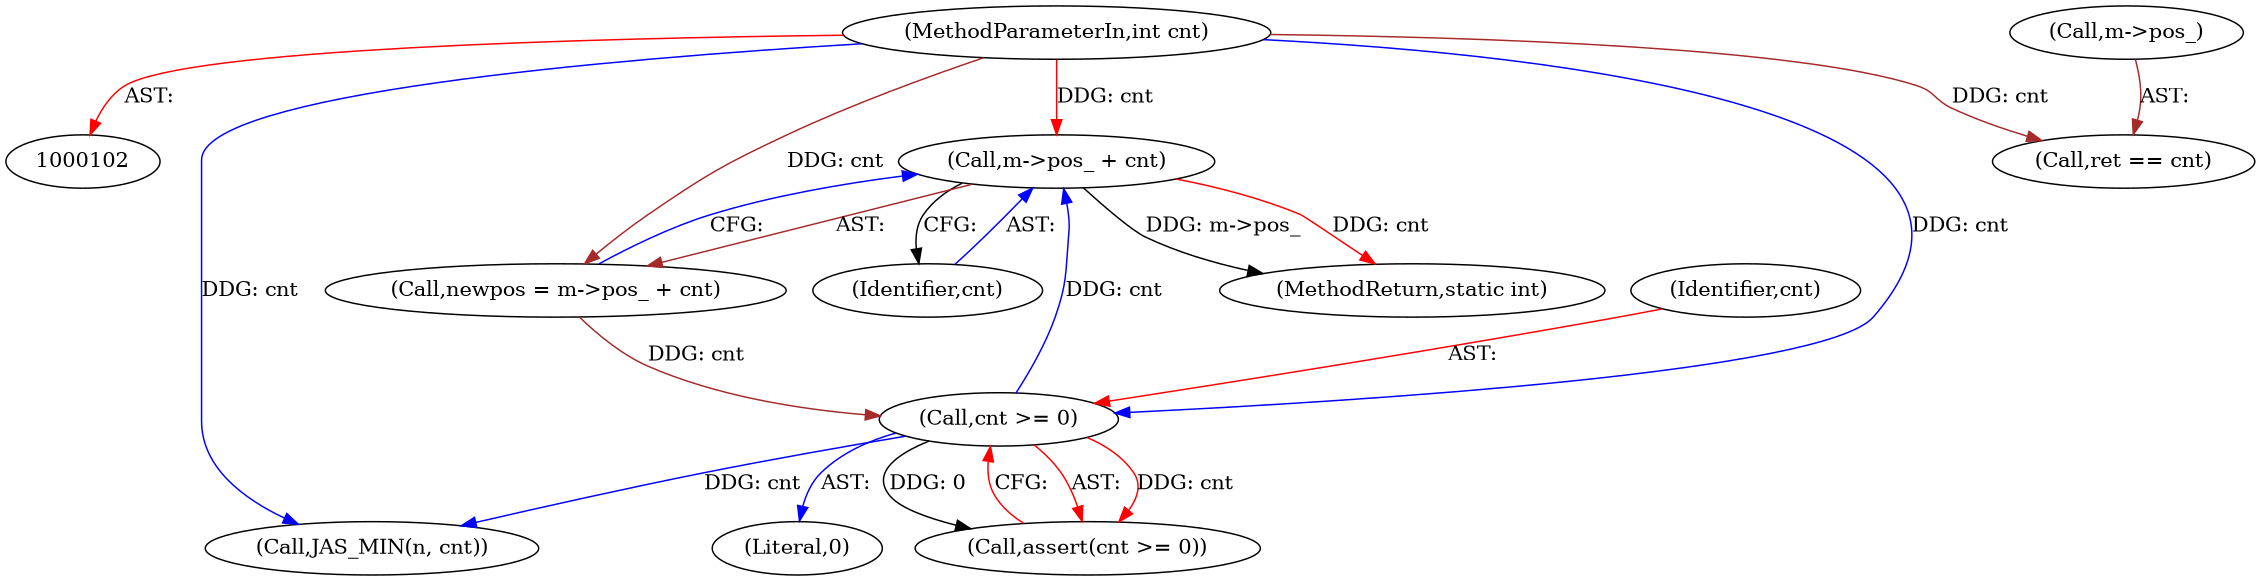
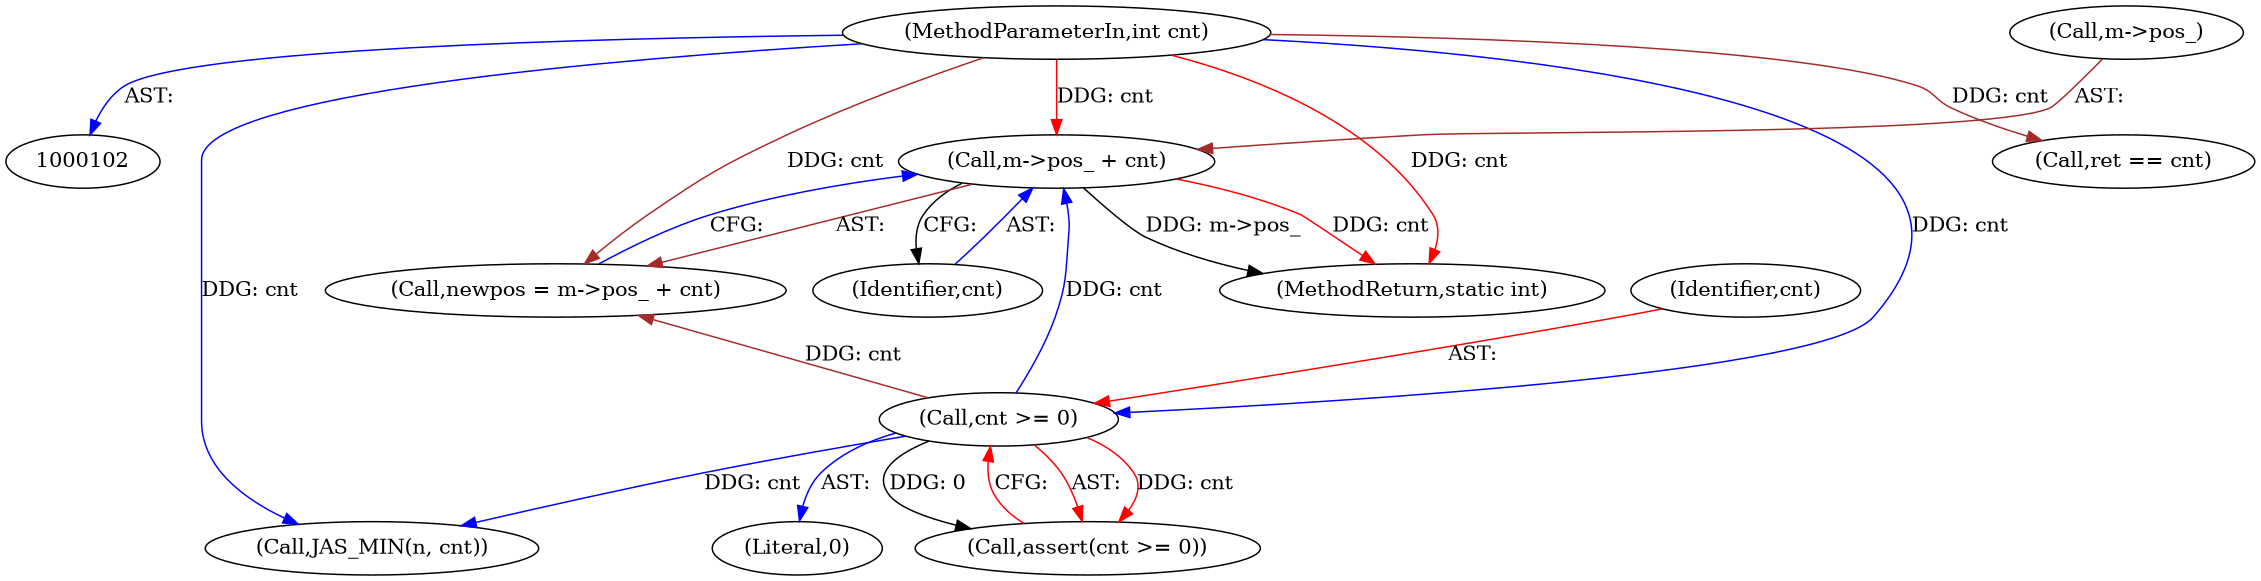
  digraph {
    edge [color=red]
    n1 [label="(Call,m->pos_ + cnt)"]
    n2 [label="(Identifier,cnt)"]
    n3 [label="(Call,newpos = m->pos_ + cnt)"]
    n4 [label="(MethodReturn,static int)"]
    n5 [label="(Call,cnt >= 0)"]
    n6 [label="(Call,JAS_MIN(n, cnt))"]
    n7 [label="(Literal,0)"]
    n8 [label="(Call,assert(cnt >= 0))"]
    n9 [label="(MethodParameterIn,int cnt)"]
    n10 [label="(Call,ret == cnt)"]
    1000102
    n12 [label="(Call,m->pos_)"]
    n13 [label="(Identifier,cnt)"]
    n1 -> n2 [color=black label="CFG: "]
    n1 -> n3 [color=brown label="AST: "]
    n1 -> n4 [color=black label="DDG: m->pos_"]
    n1 -> n4 [label="DDG: cnt"]
    n2 -> n1 [color=blue label="AST: "]
    n3 -> n1 [color=blue label="CFG: "]
    n5 -> n1 [color=blue label="DDG: cnt"]
-   n3 -> n5 [color=brown label="DDG: cnt"]
+   n5 -> n3 [color=brown label="DDG: cnt"]
    n5 -> n6 [color=blue label="DDG: cnt"]
    n5 -> n7 [color=blue label="AST: "]
    n5 -> n8 [label="AST: "]
    n5 -> n8 [label="DDG: cnt"]
    n5 -> n8 [color=black label="DDG: 0"]
    n8 -> n5 [label="CFG: "]
    n9 -> n1 [label="DDG: cnt"]
    n9 -> n3 [color=brown label="DDG: cnt"]
+   n9 -> n4 [label="DDG: cnt"]
    n9 -> n5 [color=blue label="DDG: cnt"]
    n9 -> n6 [color=blue label="DDG: cnt"]
    n9 -> n10 [color=brown label="DDG: cnt"]
-   n9 -> 1000102 [label="AST: "]
-   n12 -> n10 [color=brown label="AST: "]
+   n9 -> 1000102 [color=blue label="AST: "]
+   n12 -> n1 [color=brown label="AST: "]
    n13 -> n5 [label="AST: "]
  }
